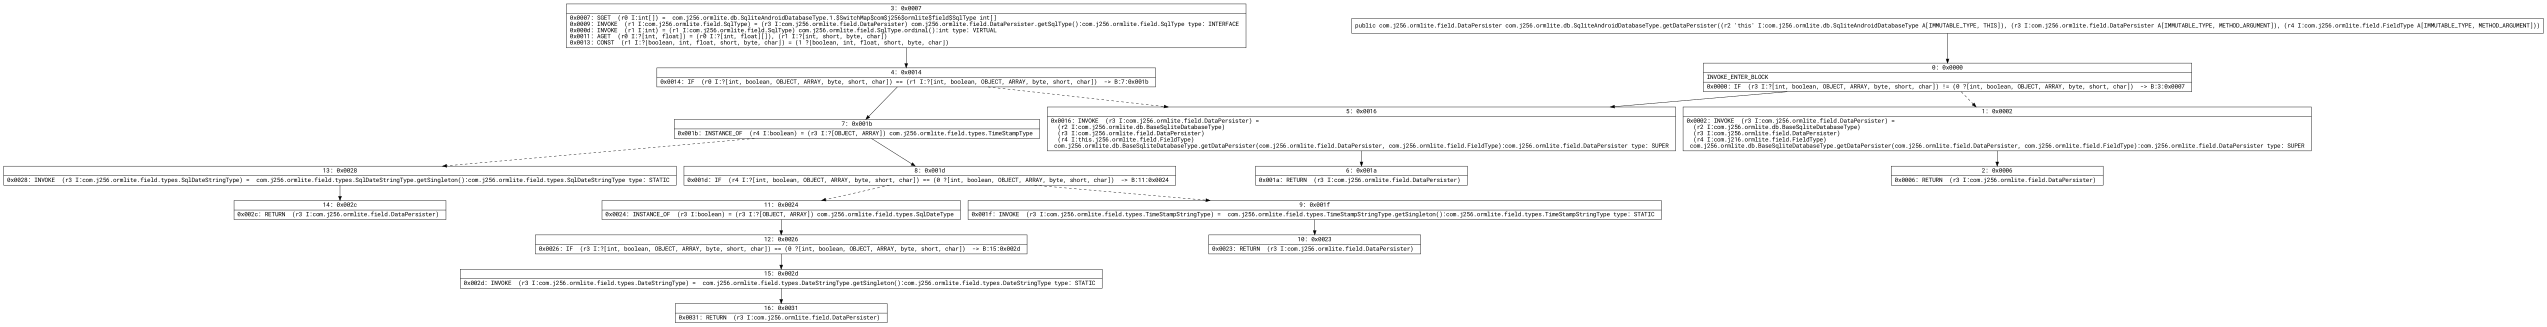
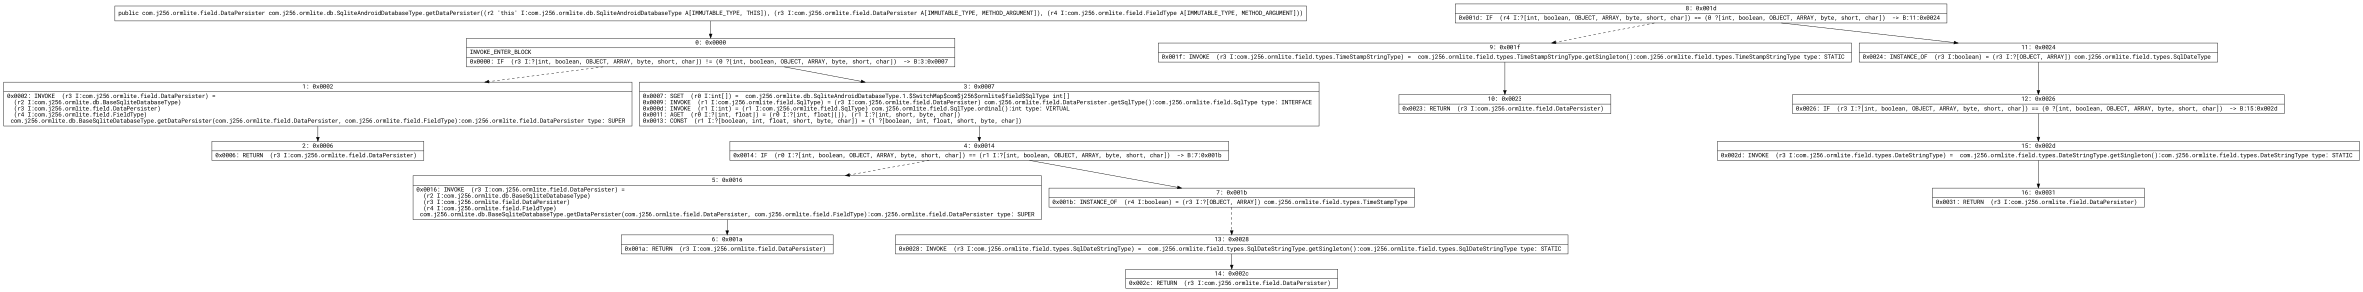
  digraph {
    fontname="Roboto Mono"
    node [fontname="Roboto Mono" shape=record]
    edge [fontname="Roboto Mono"]
    n1 [label="{0\:\ 0x0000|INVOKE_ENTER_BLOCK\l|0x0000: IF  (r3 I:?[int, boolean, OBJECT, ARRAY, byte, short, char]) != (0 ?[int, boolean, OBJECT, ARRAY, byte, short, char])  \-\> B:3:0x0007 \l}"]
-   n2 [label="{1\:\ 0x0002|0x0002: INVOKE  (r3 I:com.j256.ormlite.field.DataPersister) = \l  (r2 I:com.j256.ormlite.db.BaseSqliteDatabaseType)\l  (r3 I:com.j256.ormlite.field.DataPersister)\l  (r4 I:com.j216.ormlite.field.FieldType)\l com.j256.ormlite.db.BaseSqliteDatabaseType.getDataPersister(com.j256.ormlite.field.DataPersister, com.j256.ormlite.field.FieldType):com.j256.ormlite.field.DataPersister type: SUPER \l}"]
+   n2 [label="{1\:\ 0x0002|0x0002: INVOKE  (r3 I:com.j256.ormlite.field.DataPersister) = \l  (r2 I:com.j256.ormlite.db.BaseSqliteDatabaseType)\l  (r3 I:com.j256.ormlite.field.DataPersister)\l  (r4 I:com.j256.ormlite.field.FieldType)\l com.j256.ormlite.db.BaseSqliteDatabaseType.getDataPersister(com.j256.ormlite.field.DataPersister, com.j256.ormlite.field.FieldType):com.j256.ormlite.field.DataPersister type: SUPER \l}"]
    n3 [label="{3\:\ 0x0007|0x0007: SGET  (r0 I:int[]) =  com.j256.ormlite.db.SqliteAndroidDatabaseType.1.$SwitchMap$com$j256$ormlite$field$SqlType int[] \l0x0009: INVOKE  (r1 I:com.j256.ormlite.field.SqlType) = (r3 I:com.j256.ormlite.field.DataPersister) com.j256.ormlite.field.DataPersister.getSqlType():com.j256.ormlite.field.SqlType type: INTERFACE \l0x000d: INVOKE  (r1 I:int) = (r1 I:com.j256.ormlite.field.SqlType) com.j256.ormlite.field.SqlType.ordinal():int type: VIRTUAL \l0x0011: AGET  (r0 I:?[int, float]) = (r0 I:?[int, float][]), (r1 I:?[int, short, byte, char]) \l0x0013: CONST  (r1 I:?[boolean, int, float, short, byte, char]) = (1 ?[boolean, int, float, short, byte, char]) \l}"]
    n4 [label="{2\:\ 0x0006|0x0006: RETURN  (r3 I:com.j256.ormlite.field.DataPersister) \l}"]
    n5 [label="{4\:\ 0x0014|0x0014: IF  (r0 I:?[int, boolean, OBJECT, ARRAY, byte, short, char]) == (r1 I:?[int, boolean, OBJECT, ARRAY, byte, short, char])  \-\> B:7:0x001b \l}"]
-   n6 [label="{5\:\ 0x0016|0x0016: INVOKE  (r3 I:com.j256.ormlite.field.DataPersister) = \l  (r2 I:com.j256.ormlite.db.BaseSqliteDatabaseType)\l  (r3 I:com.j256.ormlite.field.DataPersister)\l  (r4 I:this.j256.ormlite.field.FieldType)\l com.j256.ormlite.db.BaseSqliteDatabaseType.getDataPersister(com.j256.ormlite.field.DataPersister, com.j256.ormlite.field.FieldType):com.j256.ormlite.field.DataPersister type: SUPER \l}"]
+   n6 [label="{5\:\ 0x0016|0x0016: INVOKE  (r3 I:com.j256.ormlite.field.DataPersister) = \l  (r2 I:com.j256.ormlite.db.BaseSqliteDatabaseType)\l  (r3 I:com.j256.ormlite.field.DataPersister)\l  (r4 I:com.j256.ormlite.field.FieldType)\l com.j256.ormlite.db.BaseSqliteDatabaseType.getDataPersister(com.j256.ormlite.field.DataPersister, com.j256.ormlite.field.FieldType):com.j256.ormlite.field.DataPersister type: SUPER \l}"]
    n7 [label="{7\:\ 0x001b|0x001b: INSTANCE_OF  (r4 I:boolean) = (r3 I:?[OBJECT, ARRAY]) com.j256.ormlite.field.types.TimeStampType \l}"]
    n8 [label="{6\:\ 0x001a|0x001a: RETURN  (r3 I:com.j256.ormlite.field.DataPersister) \l}"]
    n9 [label="{8\:\ 0x001d|0x001d: IF  (r4 I:?[int, boolean, OBJECT, ARRAY, byte, short, char]) == (0 ?[int, boolean, OBJECT, ARRAY, byte, short, char])  \-\> B:11:0x0024 \l}"]
    n10 [label="{13\:\ 0x0028|0x0028: INVOKE  (r3 I:com.j256.ormlite.field.types.SqlDateStringType) =  com.j256.ormlite.field.types.SqlDateStringType.getSingleton():com.j256.ormlite.field.types.SqlDateStringType type: STATIC \l}"]
    n11 [label="{9\:\ 0x001f|0x001f: INVOKE  (r3 I:com.j256.ormlite.field.types.TimeStampStringType) =  com.j256.ormlite.field.types.TimeStampStringType.getSingleton():com.j256.ormlite.field.types.TimeStampStringType type: STATIC \l}"]
    n12 [label="{11\:\ 0x0024|0x0024: INSTANCE_OF  (r3 I:boolean) = (r3 I:?[OBJECT, ARRAY]) com.j256.ormlite.field.types.SqlDateType \l}"]
    n13 [label="{10\:\ 0x0023|0x0023: RETURN  (r3 I:com.j256.ormlite.field.DataPersister) \l}"]
    n14 [label="{12\:\ 0x0026|0x0026: IF  (r3 I:?[int, boolean, OBJECT, ARRAY, byte, short, char]) == (0 ?[int, boolean, OBJECT, ARRAY, byte, short, char])  \-\> B:15:0x002d \l}"]
    n15 [label="{15\:\ 0x002d|0x002d: INVOKE  (r3 I:com.j256.ormlite.field.types.DateStringType) =  com.j256.ormlite.field.types.DateStringType.getSingleton():com.j256.ormlite.field.types.DateStringType type: STATIC \l}"]
    n16 [label="{14\:\ 0x002c|0x002c: RETURN  (r3 I:com.j256.ormlite.field.DataPersister) \l}"]
    n17 [label="{16\:\ 0x0031|0x0031: RETURN  (r3 I:com.j256.ormlite.field.DataPersister) \l}"]
    n18 [label="{public com.j256.ormlite.field.DataPersister com.j256.ormlite.db.SqliteAndroidDatabaseType.getDataPersister((r2 'this' I:com.j256.ormlite.db.SqliteAndroidDatabaseType A[IMMUTABLE_TYPE, THIS]), (r3 I:com.j256.ormlite.field.DataPersister A[IMMUTABLE_TYPE, METHOD_ARGUMENT]), (r4 I:com.j256.ormlite.field.FieldType A[IMMUTABLE_TYPE, METHOD_ARGUMENT])) }"]
    n1 -> n2 [style=dashed]
-   n1 -> n6
+   n1 -> n3
    n2 -> n4
    n3 -> n5
    n5 -> n6 [style=dashed]
    n5 -> n7
    n6 -> n8
-   n7 -> n9
    n7 -> n10 [style=dashed]
    n9 -> n11 [style=dashed]
-   n9 -> n12 [style=dashed]
+   n9 -> n12
    n10 -> n16
    n11 -> n13
    n12 -> n14
    n14 -> n15
    n15 -> n17
    n18 -> n1
  }
